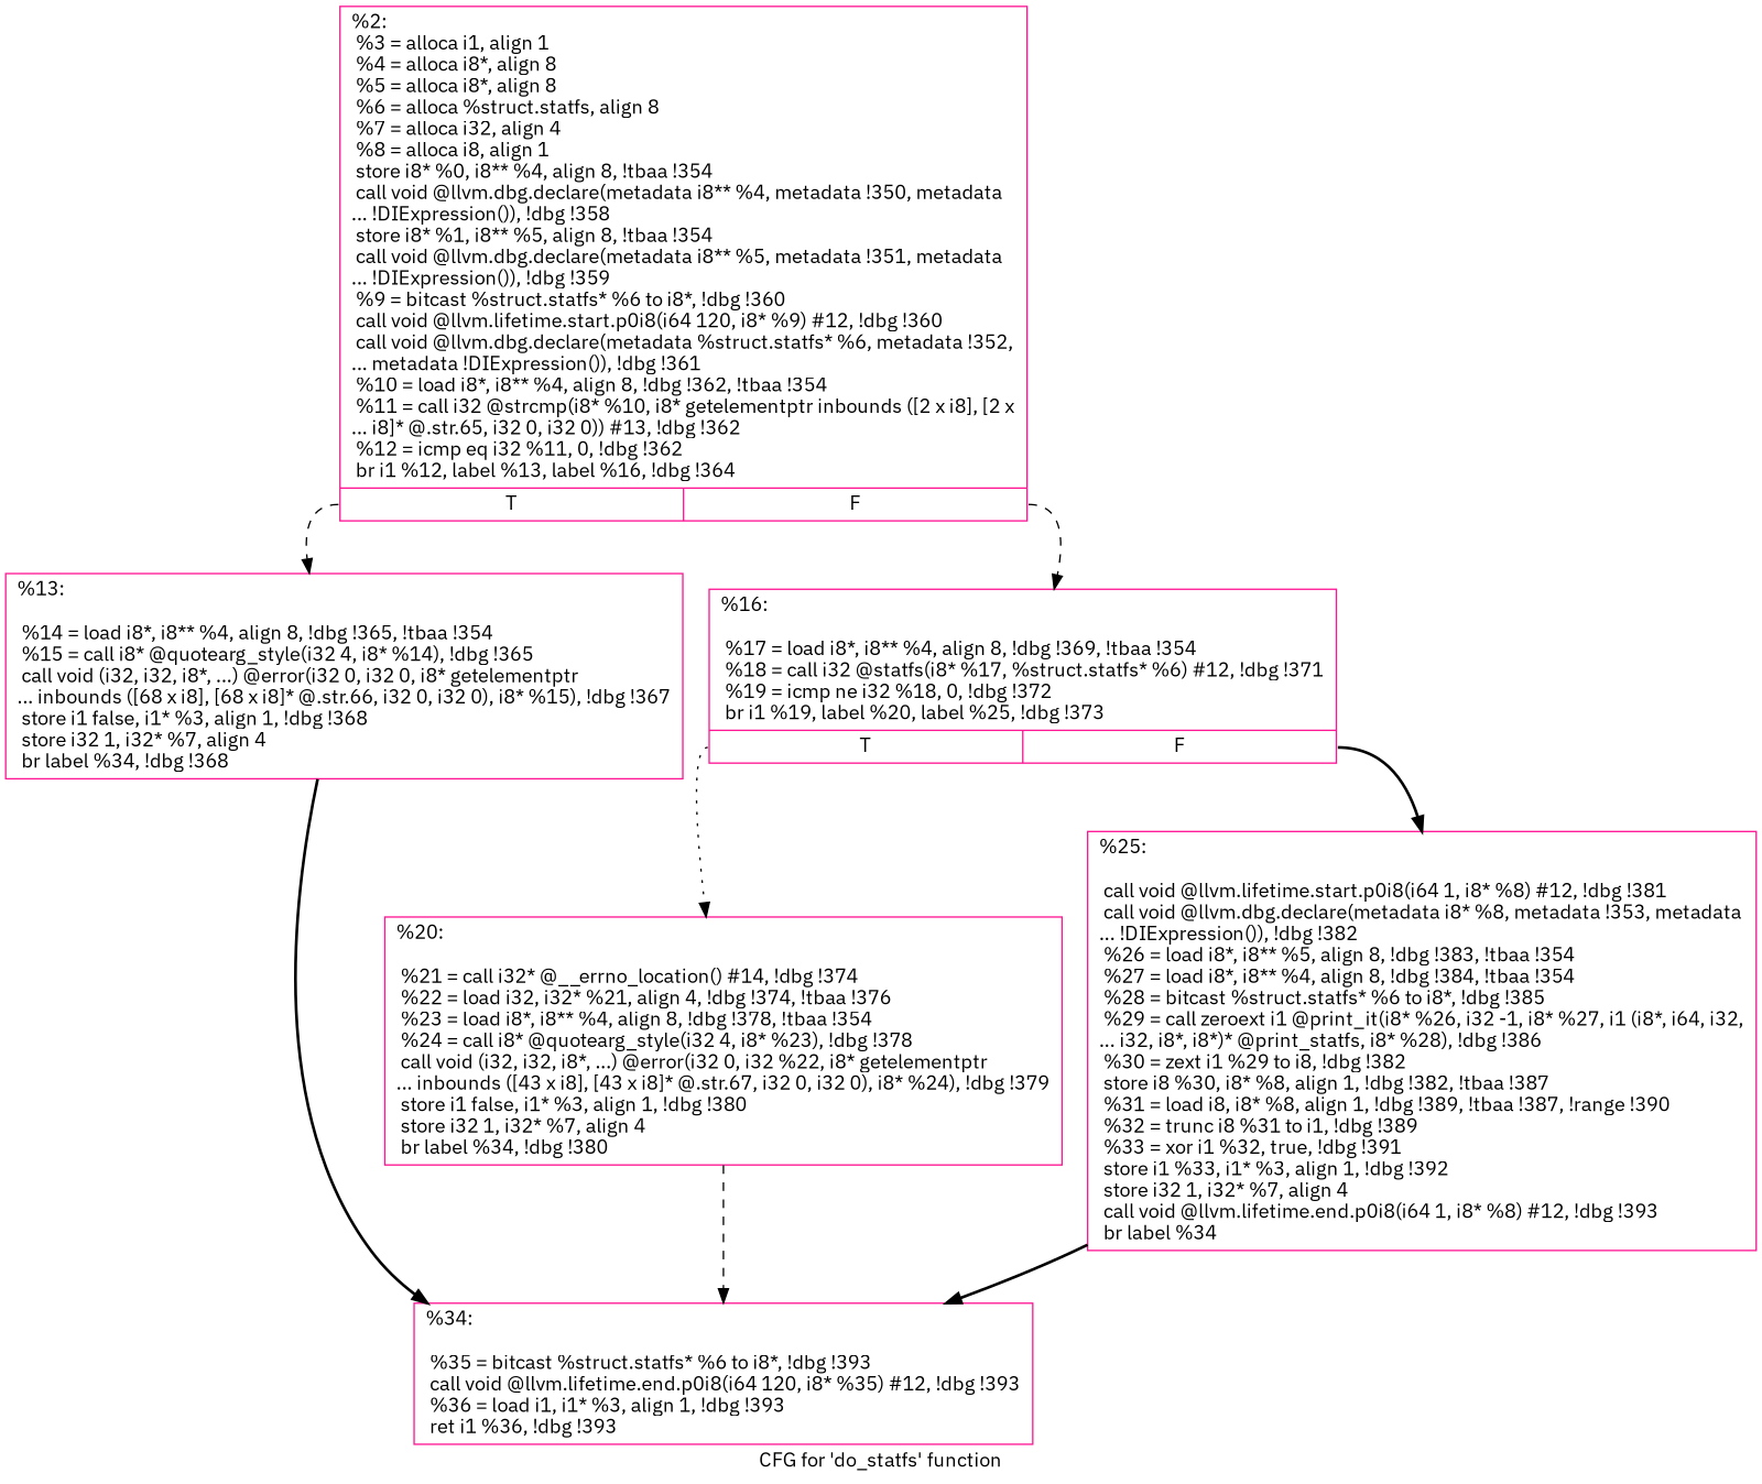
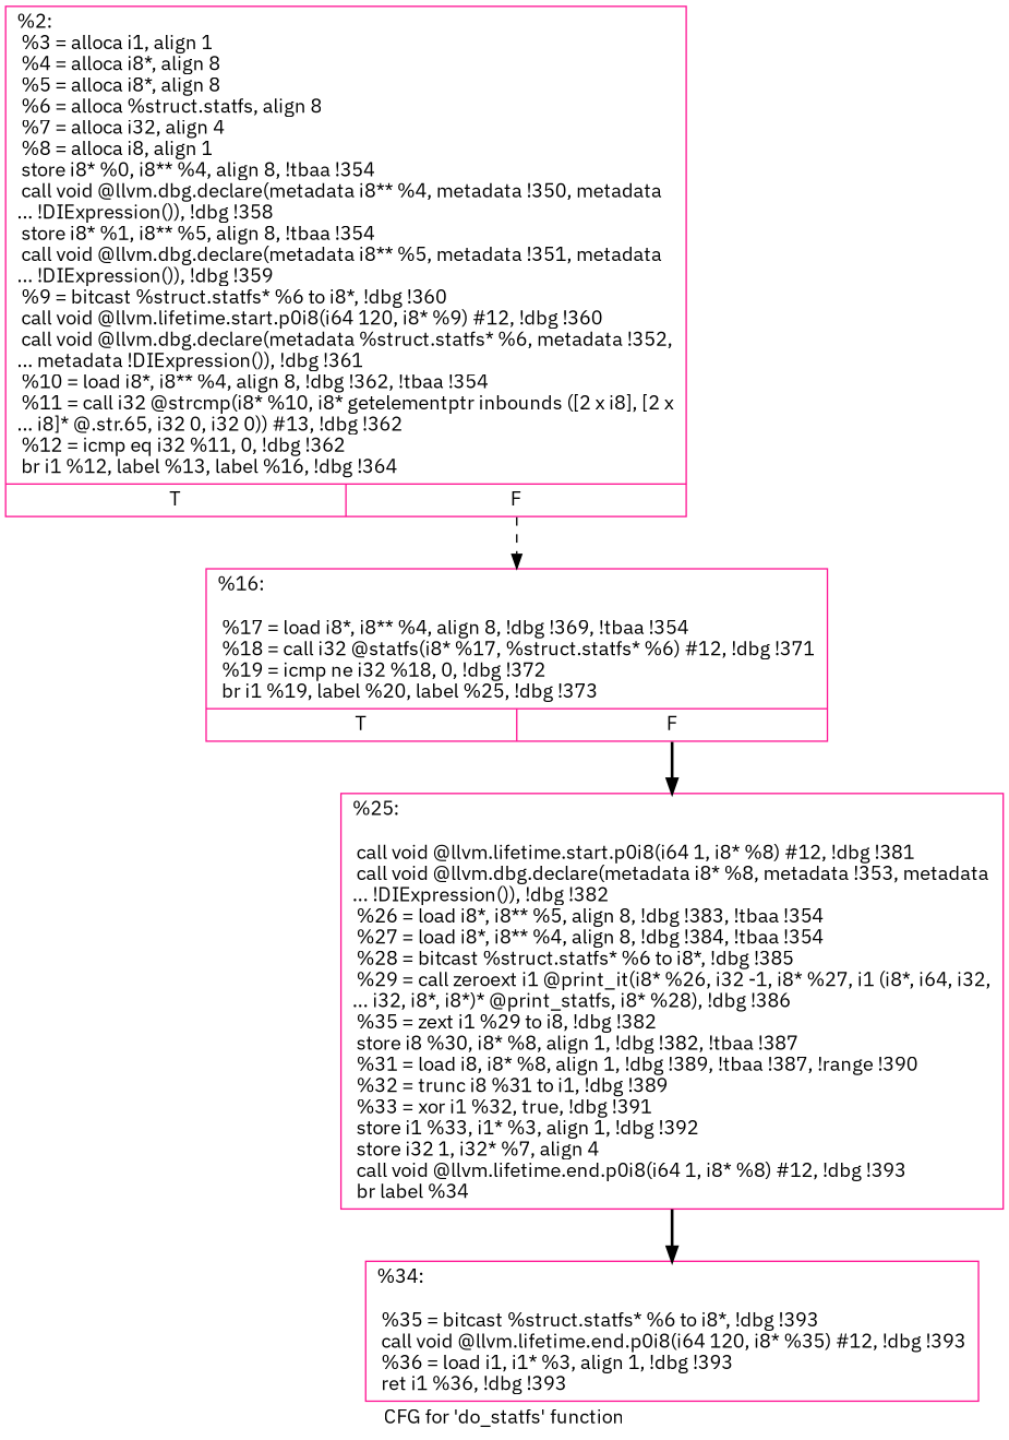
  digraph {
    fontname="IBM Plex Sans"
    label="CFG for 'do_statfs' function"
    node [color=deeppink fontname="IBM Plex Sans" shape=record]
    edge [fontname="IBM Plex Sans" style=dashed]
    n1 [label="{%2:\l  %3 = alloca i1, align 1\l  %4 = alloca i8*, align 8\l  %5 = alloca i8*, align 8\l  %6 = alloca %struct.statfs, align 8\l  %7 = alloca i32, align 4\l  %8 = alloca i8, align 1\l  store i8* %0, i8** %4, align 8, !tbaa !354\l  call void @llvm.dbg.declare(metadata i8** %4, metadata !350, metadata\l... !DIExpression()), !dbg !358\l  store i8* %1, i8** %5, align 8, !tbaa !354\l  call void @llvm.dbg.declare(metadata i8** %5, metadata !351, metadata\l... !DIExpression()), !dbg !359\l  %9 = bitcast %struct.statfs* %6 to i8*, !dbg !360\l  call void @llvm.lifetime.start.p0i8(i64 120, i8* %9) #12, !dbg !360\l  call void @llvm.dbg.declare(metadata %struct.statfs* %6, metadata !352,\l... metadata !DIExpression()), !dbg !361\l  %10 = load i8*, i8** %4, align 8, !dbg !362, !tbaa !354\l  %11 = call i32 @strcmp(i8* %10, i8* getelementptr inbounds ([2 x i8], [2 x\l... i8]* @.str.65, i32 0, i32 0)) #13, !dbg !362\l  %12 = icmp eq i32 %11, 0, !dbg !362\l  br i1 %12, label %13, label %16, !dbg !364\l|{<s0>T|<s1>F}}"]
-   n2 [label="{%13:\l\l  %14 = load i8*, i8** %4, align 8, !dbg !365, !tbaa !354\l  %15 = call i8* @quotearg_style(i32 4, i8* %14), !dbg !365\l  call void (i32, i32, i8*, ...) @error(i32 0, i32 0, i8* getelementptr\l... inbounds ([68 x i8], [68 x i8]* @.str.66, i32 0, i32 0), i8* %15), !dbg !367\l  store i1 false, i1* %3, align 1, !dbg !368\l  store i32 1, i32* %7, align 4\l  br label %34, !dbg !368\l}"]
    n3 [label="{%16:\l\l  %17 = load i8*, i8** %4, align 8, !dbg !369, !tbaa !354\l  %18 = call i32 @statfs(i8* %17, %struct.statfs* %6) #12, !dbg !371\l  %19 = icmp ne i32 %18, 0, !dbg !372\l  br i1 %19, label %20, label %25, !dbg !373\l|{<s0>T|<s1>F}}"]
    n4 [label="{%34:\l\l  %35 = bitcast %struct.statfs* %6 to i8*, !dbg !393\l  call void @llvm.lifetime.end.p0i8(i64 120, i8* %35) #12, !dbg !393\l  %36 = load i1, i1* %3, align 1, !dbg !393\l  ret i1 %36, !dbg !393\l}"]
-   n5 [label="{%20:\l\l  %21 = call i32* @__errno_location() #14, !dbg !374\l  %22 = load i32, i32* %21, align 4, !dbg !374, !tbaa !376\l  %23 = load i8*, i8** %4, align 8, !dbg !378, !tbaa !354\l  %24 = call i8* @quotearg_style(i32 4, i8* %23), !dbg !378\l  call void (i32, i32, i8*, ...) @error(i32 0, i32 %22, i8* getelementptr\l... inbounds ([43 x i8], [43 x i8]* @.str.67, i32 0, i32 0), i8* %24), !dbg !379\l  store i1 false, i1* %3, align 1, !dbg !380\l  store i32 1, i32* %7, align 4\l  br label %34, !dbg !380\l}"]
-   n6 [label="{%25:\l\l  call void @llvm.lifetime.start.p0i8(i64 1, i8* %8) #12, !dbg !381\l  call void @llvm.dbg.declare(metadata i8* %8, metadata !353, metadata\l... !DIExpression()), !dbg !382\l  %26 = load i8*, i8** %5, align 8, !dbg !383, !tbaa !354\l  %27 = load i8*, i8** %4, align 8, !dbg !384, !tbaa !354\l  %28 = bitcast %struct.statfs* %6 to i8*, !dbg !385\l  %29 = call zeroext i1 @print_it(i8* %26, i32 -1, i8* %27, i1 (i8*, i64, i32,\l... i32, i8*, i8*)* @print_statfs, i8* %28), !dbg !386\l  %30 = zext i1 %29 to i8, !dbg !382\l  store i8 %30, i8* %8, align 1, !dbg !382, !tbaa !387\l  %31 = load i8, i8* %8, align 1, !dbg !389, !tbaa !387, !range !390\l  %32 = trunc i8 %31 to i1, !dbg !389\l  %33 = xor i1 %32, true, !dbg !391\l  store i1 %33, i1* %3, align 1, !dbg !392\l  store i32 1, i32* %7, align 4\l  call void @llvm.lifetime.end.p0i8(i64 1, i8* %8) #12, !dbg !393\l  br label %34\l}"]
-   n1 -> n2 [tailport=s0]
+   n6 [label="{%25:\l\l  call void @llvm.lifetime.start.p0i8(i64 1, i8* %8) #12, !dbg !381\l  call void @llvm.dbg.declare(metadata i8* %8, metadata !353, metadata\l... !DIExpression()), !dbg !382\l  %26 = load i8*, i8** %5, align 8, !dbg !383, !tbaa !354\l  %27 = load i8*, i8** %4, align 8, !dbg !384, !tbaa !354\l  %28 = bitcast %struct.statfs* %6 to i8*, !dbg !385\l  %29 = call zeroext i1 @print_it(i8* %26, i32 -1, i8* %27, i1 (i8*, i64, i32,\l... i32, i8*, i8*)* @print_statfs, i8* %28), !dbg !386\l  %35 = zext i1 %29 to i8, !dbg !382\l  store i8 %30, i8* %8, align 1, !dbg !382, !tbaa !387\l  %31 = load i8, i8* %8, align 1, !dbg !389, !tbaa !387, !range !390\l  %32 = trunc i8 %31 to i1, !dbg !389\l  %33 = xor i1 %32, true, !dbg !391\l  store i1 %33, i1* %3, align 1, !dbg !392\l  store i32 1, i32* %7, align 4\l  call void @llvm.lifetime.end.p0i8(i64 1, i8* %8) #12, !dbg !393\l  br label %34\l}"]
    n1 -> n3 [tailport=s1]
-   n2 -> n4 [style=bold]
-   n3 -> n5 [style=dotted tailport=s0]
    n3 -> n6 [style=bold tailport=s1]
-   n5 -> n4
    n6 -> n4 [style=bold]
  }
